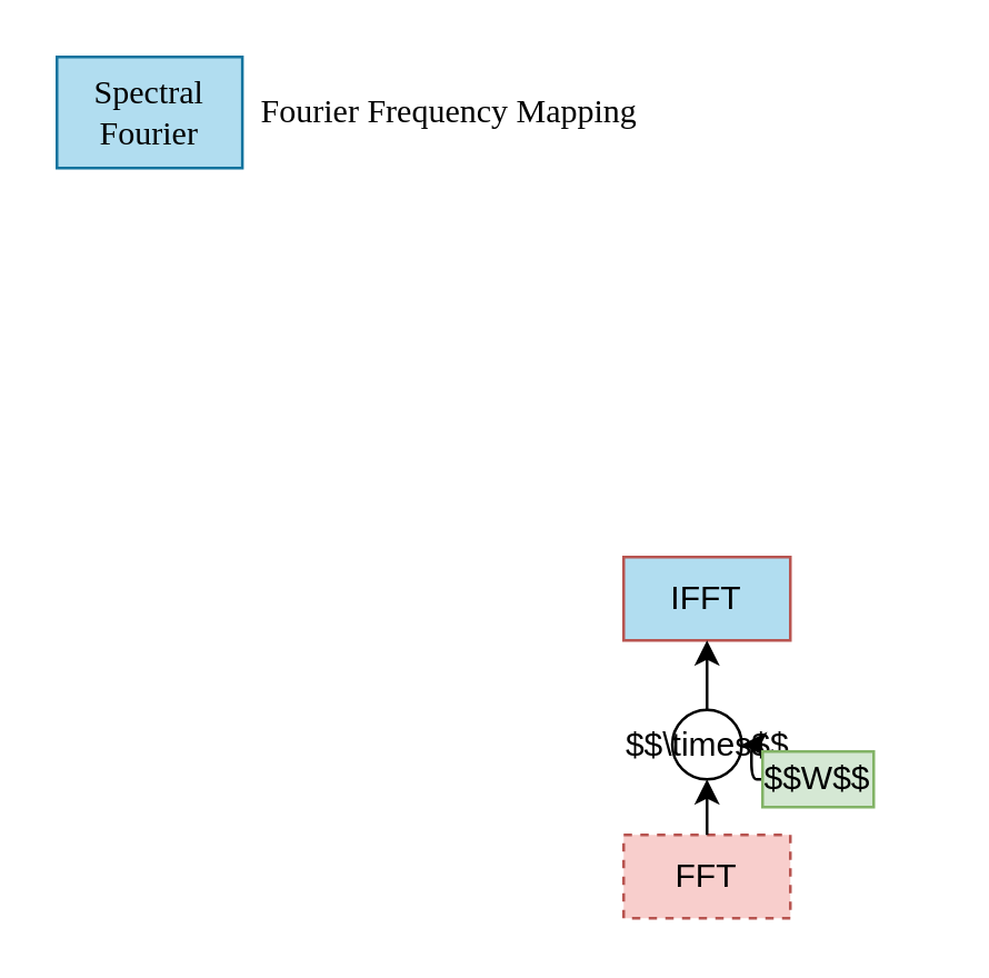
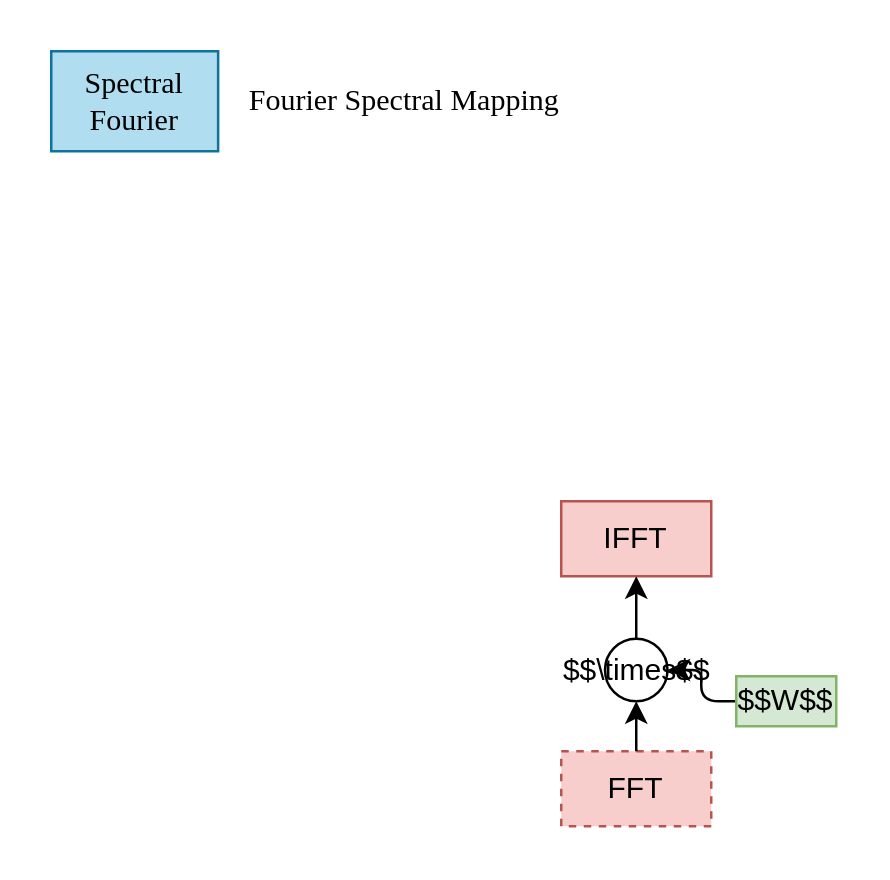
  <mxCell id="0" />
  <mxCell id="1" parent="0" />
  <mxCell id="2" value="" style="group" parent="1" vertex="1" connectable="0"><mxGeometry x="224" y="200" width="110" height="130" as="geometry" /></mxCell>
- <mxCell id="3" value="IFFT" style="whiteSpace=wrap;html=1;fillColor=#b1ddf0;strokeColor=#b85450;" parent="2" vertex="1"><mxGeometry width="60" height="30" as="geometry" /></mxCell>
+ <mxCell id="3" value="IFFT" style="whiteSpace=wrap;html=1;fillColor=#f8cecc;strokeColor=#b85450;" parent="2" vertex="1"><mxGeometry width="60" height="30" as="geometry" /></mxCell>
  <mxCell id="4" value="FFT" style="whiteSpace=wrap;html=1;fillColor=#f8cecc;strokeColor=#b85450;dashed=1;" parent="2" vertex="1"><mxGeometry y="100" width="60" height="30" as="geometry" /></mxCell>
  <mxCell id="5" style="edgeStyle=none;html=1;exitX=0.5;exitY=0;exitDx=0;exitDy=0;entryX=0.5;entryY=1;entryDx=0;entryDy=0;" parent="2" source="6" target="3" edge="1"><mxGeometry relative="1" as="geometry" /></mxCell>
  <mxCell id="6" value="$$\times$$" style="ellipse;whiteSpace=wrap;html=1;aspect=fixed;" parent="2" vertex="1"><mxGeometry x="17.5" y="55" width="25" height="25" as="geometry" /></mxCell>
  <mxCell id="7" style="edgeStyle=none;html=1;exitX=0.5;exitY=0;exitDx=0;exitDy=0;entryX=0.5;entryY=1;entryDx=0;entryDy=0;" parent="2" source="4" target="6" edge="1"><mxGeometry relative="1" as="geometry" /></mxCell>
  <mxCell id="8" style="edgeStyle=elbowEdgeStyle;html=1;" parent="2" source="9" target="6" edge="1"><mxGeometry relative="1" as="geometry" /></mxCell>
- <mxCell id="9" value="$$W$$" style="whiteSpace=wrap;html=1;fillColor=#d5e8d4;strokeColor=#82b366;" parent="2" vertex="1"><mxGeometry x="50" y="70" width="40" height="20" as="geometry" /></mxCell>
+ <mxCell id="9" value="$$W$$" style="whiteSpace=wrap;html=1;fillColor=#d5e8d4;strokeColor=#82b366;" parent="2" vertex="1"><mxGeometry x="70" y="70" width="40" height="20" as="geometry" /></mxCell>
  <mxCell id="10" value="" style="group" parent="1" vertex="1" connectable="0"><mxGeometry x="20" y="20" width="221" height="40" as="geometry" /></mxCell>
  <mxCell id="11" value="Spectral Fourier" style="whiteSpace=wrap;html=1;fontFamily=Times New Roman;fillColor=#b1ddf0;strokeColor=#10739e;" parent="10" vertex="1"><mxGeometry width="66.75" height="40" as="geometry" /></mxCell>
- <mxCell id="12" value="Fourier Frequency Mapping" style="text;html=1;align=center;verticalAlign=middle;resizable=0;points=[];autosize=1;strokeColor=none;fillColor=none;fontFamily=Times New Roman;fontColor=#000000;" parent="10" vertex="1"><mxGeometry x="61" y="5" width="160" height="30" as="geometry" /></mxCell>
+ <mxCell id="12" value="Fourier Spectral Mapping" style="text;html=1;align=center;verticalAlign=middle;resizable=0;points=[];autosize=1;strokeColor=none;fillColor=none;fontFamily=Times New Roman;fontColor=#000000;" parent="10" vertex="1"><mxGeometry x="61" y="5" width="160" height="30" as="geometry" /></mxCell>
